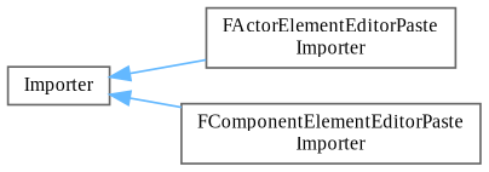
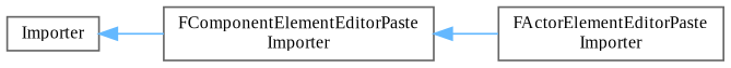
  digraph {
    fontname="Liberation Serif"
    rankdir=LR
    node [color=grey40 fillcolor=white fontname="Liberation Serif" fontsize=10 shape=box style=filled]
    edge [color=steelblue1 dir=back fontname="Liberation Serif" fontsize=10 labelfontname=Helvetica labelfontsize=10 style=solid]
    n1 [height=0.2 label=Importer width=0.4]
    n2 [height=0.2 label="FActorElementEditorPaste\lImporter" width=0.4]
    n3 [height=0.2 label="FComponentElementEditorPaste\lImporter" width=0.4]
-   n1 -> n2
+   n3 -> n2
    n1 -> n3
  }
